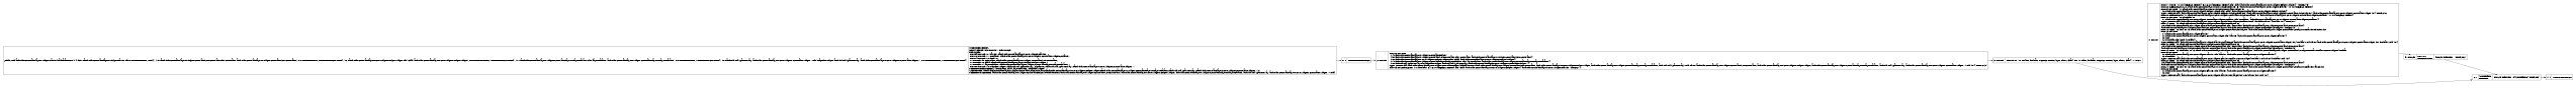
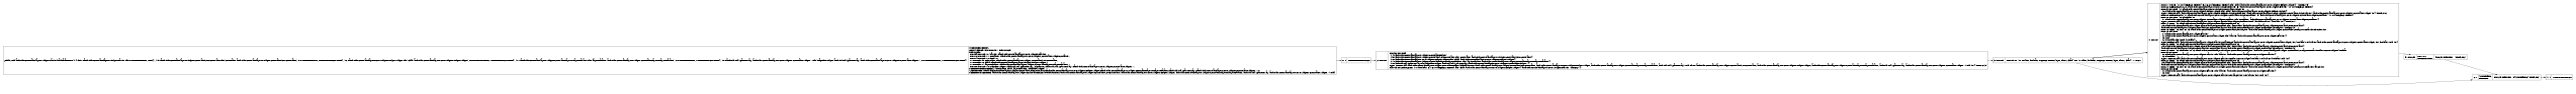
  digraph {
    rankdir=LR
    node [shape=record]
    edge [style=solid]
    n1 [label="{0\:\ ?|MTH_ENTER_BLOCK\l}"]
-   n2 [label="{2\:\ 0x0000|0x0000: INVOKE  \l  (r4 I:androidx.constraintlayout.widget.ConstraintHelper)\l  (r5 I:androidx.constraintlayout.widget.ConstraintSet$Constraint A[D('constraint' androidx.constraintlayout.widget.ConstraintSet$Constraint)])\l  (r6 I:androidx.constraintlayout.core.widgets.HelperWidget A[D('child' androidx.constraintlayout.core.widgets.HelperWidget)])\l  (r7 I:androidx.constraintlayout.widget.ConstraintLayout$LayoutParams A[D('layoutParams' androidx.constraintlayout.widget.ConstraintLayout$LayoutParams)])\l  (r8 I:android.util.SparseArray A[D('mapIdToWidget' android.util.SparseArray\<androidx.constraintlayout.core.widgets.ConstraintWidget\>)])\l type: SUPER call: androidx.constraintlayout.widget.ConstraintHelper.loadParameters(androidx.constraintlayout.widget.ConstraintSet$Constraint, androidx.constraintlayout.core.widgets.HelperWidget, androidx.constraintlayout.widget.ConstraintLayout$LayoutParams, android.util.SparseArray):void A[MD:(androidx.constraintlayout.widget.ConstraintSet$Constraint, androidx.constraintlayout.core.widgets.HelperWidget, androidx.constraintlayout.widget.ConstraintLayout$LayoutParams, android.util.SparseArray\<androidx.constraintlayout.core.widgets.ConstraintWidget\>):void (m)] (LINE:273)\l0x0003: INSTANCE_OF  (r0 I:boolean) = (r6 I:??[OBJECT, ARRAY] A[D('child' androidx.constraintlayout.core.widgets.HelperWidget)]) androidx.constraintlayout.core.widgets.Barrier  (LINE:274)\l}"]
+   n2 [label="{2\:\ 0x0000|0x0050: INVOKE  \l  (r4 I:androidx.constraintlayout.widget.ConstraintHelper)\l  (r5 I:androidx.constraintlayout.widget.ConstraintSet$Constraint A[D('constraint' androidx.constraintlayout.widget.ConstraintSet$Constraint)])\l  (r6 I:androidx.constraintlayout.core.widgets.HelperWidget A[D('child' androidx.constraintlayout.core.widgets.HelperWidget)])\l  (r7 I:androidx.constraintlayout.widget.ConstraintLayout$LayoutParams A[D('layoutParams' androidx.constraintlayout.widget.ConstraintLayout$LayoutParams)])\l  (r8 I:android.util.SparseArray A[D('mapIdToWidget' android.util.SparseArray\<androidx.constraintlayout.core.widgets.ConstraintWidget\>)])\l type: SUPER call: androidx.constraintlayout.widget.ConstraintHelper.loadParameters(androidx.constraintlayout.widget.ConstraintSet$Constraint, androidx.constraintlayout.core.widgets.HelperWidget, androidx.constraintlayout.widget.ConstraintLayout$LayoutParams, android.util.SparseArray):void A[MD:(androidx.constraintlayout.widget.ConstraintSet$Constraint, androidx.constraintlayout.core.widgets.HelperWidget, androidx.constraintlayout.widget.ConstraintLayout$LayoutParams, android.util.SparseArray\<androidx.constraintlayout.core.widgets.ConstraintWidget\>):void (m)] (LINE:273)\l0x0003: INSTANCE_OF  (r0 I:boolean) = (r6 I:??[OBJECT, ARRAY] A[D('child' androidx.constraintlayout.core.widgets.HelperWidget)]) androidx.constraintlayout.core.widgets.Barrier  (LINE:274)\l}"]
    n3 [label="{3\:\ 0x0005|0x0005: IF  (r0 I:??[int, boolean, OBJECT, ARRAY, byte, short, char]) == (0 ??[int, boolean, OBJECT, ARRAY, byte, short, char])  \-\> B:6:? \l}"]
    n4 [label="{4\:\ 0x0007|0x0007: MOVE  (r0 I:??[OBJECT, ARRAY]) = (r6 I:??[OBJECT, ARRAY] A[D('child' androidx.constraintlayout.core.widgets.HelperWidget)])  (LINE:275)\l0x0008: CHECK_CAST (r0 I:androidx.constraintlayout.core.widgets.Barrier) = (androidx.constraintlayout.core.widgets.Barrier) (r0 I:??[OBJECT, ARRAY]) \l0x000a: INVOKE  (r1 I:androidx.constraintlayout.core.widgets.ConstraintWidget) = \l  (r6 I:androidx.constraintlayout.core.widgets.HelperWidget A[D('child' androidx.constraintlayout.core.widgets.HelperWidget)])\l type: VIRTUAL call: androidx.constraintlayout.core.widgets.HelperWidget.getParent():androidx.constraintlayout.core.widgets.ConstraintWidget A[MD:():androidx.constraintlayout.core.widgets.ConstraintWidget (m)] (LINE:276)\l0x000e: CHECK_CAST (r1 I:androidx.constraintlayout.core.widgets.ConstraintWidgetContainer) = (androidx.constraintlayout.core.widgets.ConstraintWidgetContainer) (r1 I:??[OBJECT, ARRAY]) \l0x0010: INVOKE  (r2 I:boolean) = \l  (r1 I:androidx.constraintlayout.core.widgets.ConstraintWidgetContainer A[D('container' androidx.constraintlayout.core.widgets.ConstraintWidgetContainer)])\l type: VIRTUAL call: androidx.constraintlayout.core.widgets.ConstraintWidgetContainer.isRtl():boolean A[MD:():boolean (m)] (LINE:277)\l0x0014: IGET  (r3 I:androidx.constraintlayout.widget.ConstraintSet$Layout) = \l  (r5 I:androidx.constraintlayout.widget.ConstraintSet$Constraint A[D('constraint' androidx.constraintlayout.widget.ConstraintSet$Constraint)])\l androidx.constraintlayout.widget.ConstraintSet.Constraint.layout androidx.constraintlayout.widget.ConstraintSet$Layout  (LINE:278)\l0x0016: IGET  (r3 I:int) = (r3 I:androidx.constraintlayout.widget.ConstraintSet$Layout) androidx.constraintlayout.widget.ConstraintSet.Layout.mBarrierDirection int \l0x0018: INVOKE  \l  (r4 I:androidx.constraintlayout.widget.Barrier)\l  (r0 I:androidx.constraintlayout.core.widgets.ConstraintWidget A[D('barrier' androidx.constraintlayout.core.widgets.Barrier)])\l  (r3 I:int)\l  (r2 I:boolean A[D('isRtl' boolean)])\l type: DIRECT call: androidx.constraintlayout.widget.Barrier.updateType(androidx.constraintlayout.core.widgets.ConstraintWidget, int, boolean):void A[MD:(androidx.constraintlayout.core.widgets.ConstraintWidget, int, boolean):void (m)]\l0x001b: IGET  (r3 I:androidx.constraintlayout.widget.ConstraintSet$Layout) = \l  (r5 I:androidx.constraintlayout.widget.ConstraintSet$Constraint A[D('constraint' androidx.constraintlayout.widget.ConstraintSet$Constraint)])\l androidx.constraintlayout.widget.ConstraintSet.Constraint.layout androidx.constraintlayout.widget.ConstraintSet$Layout  (LINE:279)\l0x001d: IGET  (r3 I:boolean) = (r3 I:androidx.constraintlayout.widget.ConstraintSet$Layout) androidx.constraintlayout.widget.ConstraintSet.Layout.mBarrierAllowsGoneWidgets boolean \l0x001f: INVOKE  \l  (r0 I:androidx.constraintlayout.core.widgets.Barrier A[D('barrier' androidx.constraintlayout.core.widgets.Barrier)])\l  (r3 I:boolean)\l type: VIRTUAL call: androidx.constraintlayout.core.widgets.Barrier.setAllowsGoneWidget(boolean):void A[MD:(boolean):void (m)]\l0x0022: IGET  (r3 I:androidx.constraintlayout.widget.ConstraintSet$Layout) = \l  (r5 I:androidx.constraintlayout.widget.ConstraintSet$Constraint A[D('constraint' androidx.constraintlayout.widget.ConstraintSet$Constraint)])\l androidx.constraintlayout.widget.ConstraintSet.Constraint.layout androidx.constraintlayout.widget.ConstraintSet$Layout  (LINE:280)\l0x0024: IGET  (r3 I:int) = (r3 I:androidx.constraintlayout.widget.ConstraintSet$Layout) androidx.constraintlayout.widget.ConstraintSet.Layout.mBarrierMargin int \l0x0026: INVOKE  \l  (r0 I:androidx.constraintlayout.core.widgets.Barrier A[D('barrier' androidx.constraintlayout.core.widgets.Barrier)])\l  (r3 I:int)\l type: VIRTUAL call: androidx.constraintlayout.core.widgets.Barrier.setMargin(int):void A[MD:(int):void (m)]\l}"]
    n5 [label="{6\:\ ?|SYNTHETIC\lRETURN\l|0x0029: RETURN   A[SYNTHETIC] (LINE:282)\l}"]
    n6 [label="{5\:\ 0x0029|RETURN\lORIG_RETURN\l|4x0029: RETURN    (LINE:282)\l}"]
    n7 [label="{1\:\ ?|MTH_EXIT_BLOCK\l}"]
    n8 [label="{public void androidx.constraintlayout.widget.Barrier.loadParameters((r4 'this' I:androidx.constraintlayout.widget.Barrier A[IMMUTABLE_TYPE, THIS]), (r5 I:androidx.constraintlayout.widget.ConstraintSet$Constraint A[D('constraint' androidx.constraintlayout.widget.ConstraintSet$Constraint), IMMUTABLE_TYPE, METHOD_ARGUMENT]), (r6 I:androidx.constraintlayout.core.widgets.HelperWidget A[D('child' androidx.constraintlayout.core.widgets.HelperWidget), IMMUTABLE_TYPE, METHOD_ARGUMENT]), (r7 I:androidx.constraintlayout.widget.ConstraintLayout$LayoutParams A[D('layoutParams' androidx.constraintlayout.widget.ConstraintLayout$LayoutParams), IMMUTABLE_TYPE, METHOD_ARGUMENT]), (r8 I:android.util.SparseArray\<androidx.constraintlayout.core.widgets.ConstraintWidget\> A[D('mapIdToWidget' android.util.SparseArray\<androidx.constraintlayout.core.widgets.ConstraintWidget\>), IMMUTABLE_TYPE, METHOD_ARGUMENT]))  | USE_LINES_HINTS\lCROSS_EDGE: B:3:0x0005 \-\> B:5:0x0029\lDebug Info:\l  0x000a\-0x0029: r0 'barrier' Landroidx\/constraintlayout\/core\/widgets\/Barrier;\l  0x0010\-0x0029: r1 'container' Landroidx\/constraintlayout\/core\/widgets\/ConstraintWidgetContainer;\l  0x0014\-0x0029: r2 'isRtl' Z\l  \-1 \-0x0029: r5 'constraint' Landroidx\/constraintlayout\/widget\/ConstraintSet$Constraint;\l  \-1 \-0x0029: r6 'child' Landroidx\/constraintlayout\/core\/widgets\/HelperWidget;\l  \-1 \-0x0029: r7 'layoutParams' Landroidx\/constraintlayout\/widget\/ConstraintLayout$LayoutParams;\l  0x0000\-0x0029: r8 'mapIdToWidget' Landroid\/util\/SparseArray;, signature: Landroid\/util\/SparseArray\<Landroidx\/constraintlayout\/core\/widgets\/ConstraintWidget;\>;\lMETHOD_PARAMETERS: [constraint, child, layoutParams, mapIdToWidget]\lSIGNATURE: (Landroidx\/constraintlayout\/widget\/ConstraintSet$Constraint;Landroidx\/constraintlayout\/core\/widgets\/HelperWidget;Landroidx\/constraintlayout\/widget\/ConstraintLayout$LayoutParams;Landroid\/util\/SparseArray\<Landroidx\/constraintlayout\/core\/widgets\/ConstraintWidget;\>;)V\lMETHOD_OVERRIDE: [androidx.constraintlayout.widget.ConstraintHelper.loadParameters(androidx.constraintlayout.widget.ConstraintSet$Constraint, androidx.constraintlayout.core.widgets.HelperWidget, androidx.constraintlayout.widget.ConstraintLayout$LayoutParams, android.util.SparseArray\<androidx.constraintlayout.core.widgets.ConstraintWidget\>):void]\l}"]
    n1 -> n2
    n2 -> n3
+   n3 -> n4 [style=bold]
    n3 -> n5
    n4 -> n6
    n5 -> n7 [style=bold]
    n6 -> n5
    n8 -> n1
  }
